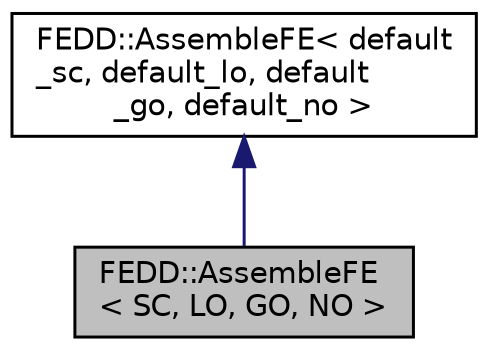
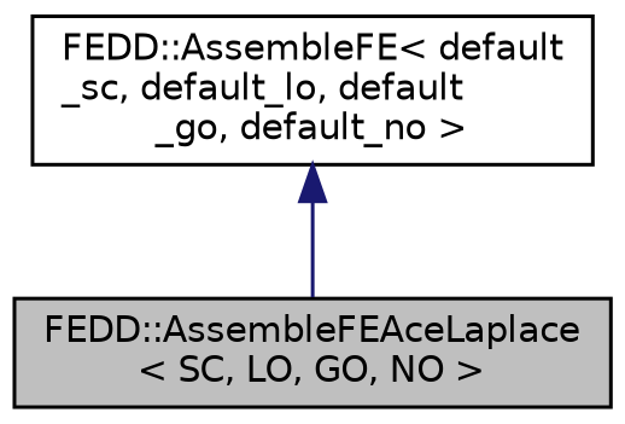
  digraph {
    node [color=black fontname=Helvetica fontsize=10 shape=record style=filled]
-   n1 [fillcolor=grey75 fontcolor=black height=0.2 label="FEDD::AssembleFE\l\< SC, LO, GO, NO \>" width=0.4]
+   n1 [fillcolor=grey75 fontcolor=black height=0.2 label="FEDD::AssembleFEAceLaplace\l\< SC, LO, GO, NO \>" width=0.4]
    n2 [fillcolor=white height=0.2 label="FEDD::AssembleFE\< default\l_sc, default_lo, default\l_go, default_no \>" width=0.4]
    n2 -> n1 [color=midnightblue dir=back fontname=Helvetica fontsize=10 labelfontname=Helvetica labelfontsize=10 style=solid]
  }
